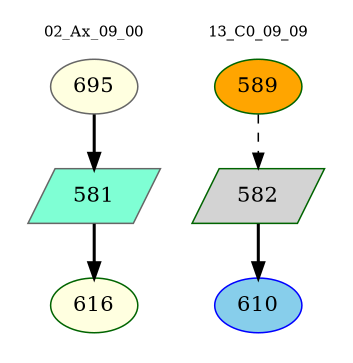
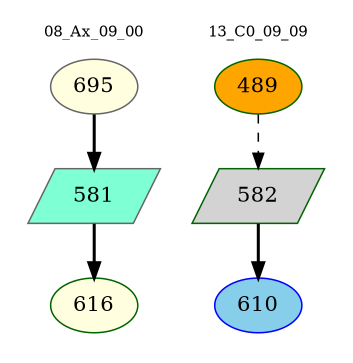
  digraph {
    node [color=darkgreen fillcolor=lightyellow shape=ellipse style=filled]
    edge [color=black style=bold]
    n1 [color=gray40 label=695]
    n2 [color=gray40 fillcolor=aquamarine label=581 shape=parallelogram]
    n3 [label=616]
-   n4 [fillcolor=orange label=589]
+   n4 [fillcolor=orange label=489]
    n5 [fillcolor=lightgrey label=582 shape=parallelogram]
    n6 [color=blue fillcolor=skyblue label=610]
    subgraph cluster_1 {
      color=white
      fontsize=10
-     label="02_Ax_09_00"
+     label="08_Ax_09_00"
      n1
      n2
      n3
    }
    subgraph cluster_2 {
      color=white
      fontsize=10
      label="13_C0_09_09"
      n4
      n5
      n6
    }
    n1 -> n2
    n2 -> n3
    n4 -> n5 [style=dashed]
    n5 -> n6
  }
